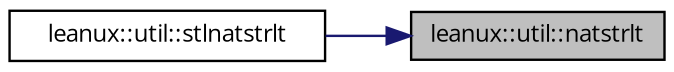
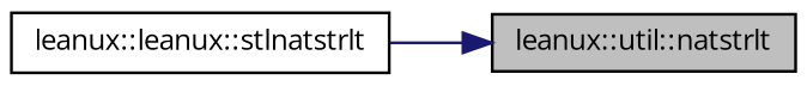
  digraph {
    rankdir=RL
    fontname="Open Sans"
    node [color=black fontname="Open Sans" fontsize=10 shape=record]
    n1 [fillcolor=grey75 fontcolor=black height=0.2 label="leanux::util::natstrlt" style=filled width=0.4]
-   n2 [height=0.2 label="leanux::util::stlnatstrlt" width=0.4]
+   n2 [height=0.2 label="leanux::leanux::stlnatstrlt" width=0.4]
    n1 -> n2 [color=midnightblue dir=back fontname="Open Sans" fontsize=10 labelfontname=Helvetica labelfontsize=10 style=solid]
  }
